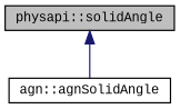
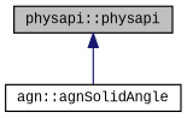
  digraph {
    rankdir=TB
    fontname="Liberation Mono"
    node [color=black fontname="Liberation Mono" fontsize=10 shape=record style=filled]
-   n1 [fillcolor=grey75 fontcolor=black height=0.2 label="physapi::solidAngle" width=0.4]
+   n1 [fillcolor=grey75 fontcolor=black height=0.2 label="physapi::physapi" width=0.4]
    n2 [fillcolor=white height=0.2 label="agn::agnSolidAngle" width=0.4]
    n1 -> n2 [color=midnightblue dir=back fontname="Liberation Mono" fontsize=10 labelfontname=Helvetica labelfontsize=10 style=solid]
  }
